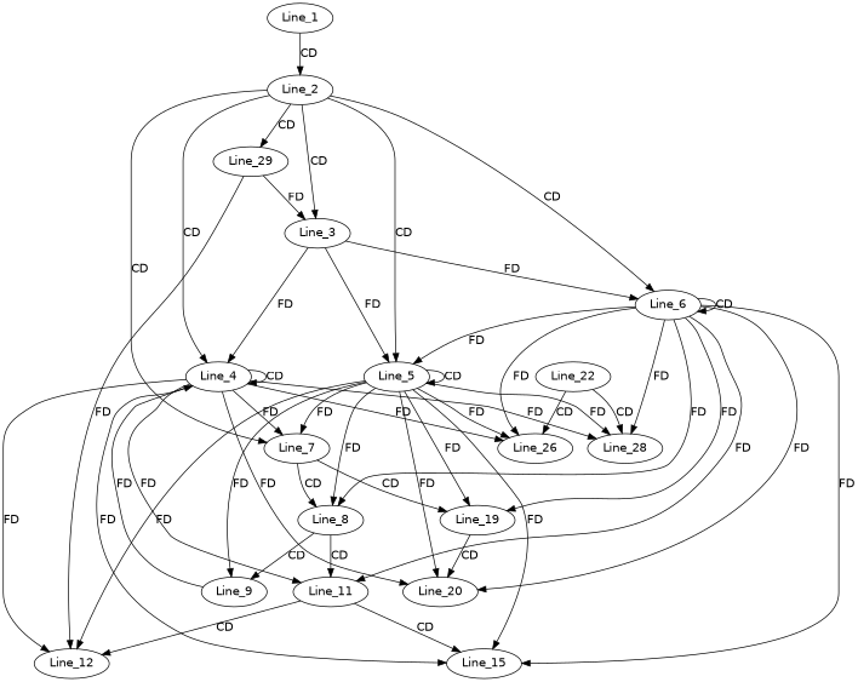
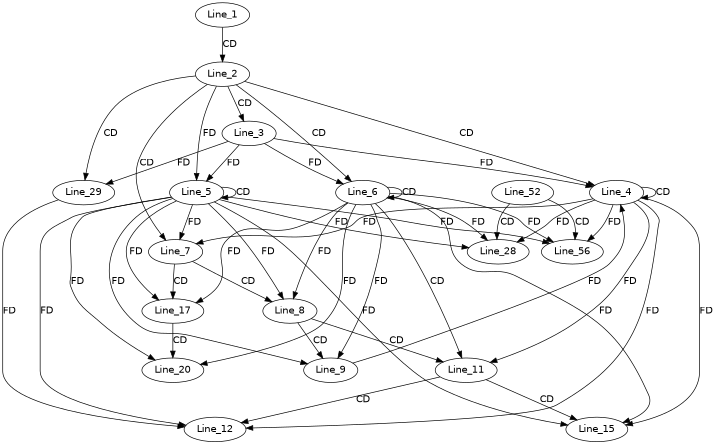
  digraph {
    fontname="DejaVu Sans"
    node [fontname="DejaVu Sans"]
    edge [fontname="DejaVu Sans"]
    Line_1
    Line_2
    Line_3
    Line_4
    Line_5
    Line_6
    Line_7
    Line_29
    Line_11
    Line_12
    Line_15
    Line_20
    n13 [label=Line_28]
-   Line_26
+   Line_26 [label=Line_56]
    Line_9
    Line_8
-   Line_19
-   Line_22
+   Line_19 [label=Line_17]
+   Line_22 [label=Line_52]
    Line_1 -> Line_2 [label=CD]
    Line_2 -> Line_3 [label=CD]
    Line_2 -> Line_4 [label=CD]
-   Line_2 -> Line_5 [label=CD]
+   Line_2 -> Line_5 [label=FD]
    Line_2 -> Line_6 [label=CD]
    Line_2 -> Line_7 [label=CD]
    Line_2 -> Line_29 [label=CD]
    Line_3 -> Line_4 [label=FD]
    Line_3 -> Line_5 [label=FD]
    Line_3 -> Line_6 [label=FD]
-   Line_29 -> Line_3 [label=FD]
+   Line_3 -> Line_29 [label=FD]
    Line_4 -> Line_4 [label=CD]
    Line_4 -> Line_7 [label=FD]
    Line_4 -> Line_11 [label=FD]
    Line_4 -> Line_12 [label=FD]
    Line_4 -> Line_15 [label=FD]
-   Line_4 -> Line_20 [label=FD]
    Line_4 -> n13 [label=FD]
    Line_4 -> Line_26 [label=FD]
    Line_5 -> Line_5 [label=CD]
    Line_5 -> Line_7 [label=FD]
    Line_5 -> Line_12 [label=FD]
    Line_5 -> Line_15 [label=FD]
    Line_5 -> Line_20 [label=FD]
    Line_5 -> n13 [label=FD]
    Line_5 -> Line_26 [label=FD]
    Line_5 -> Line_9 [label=FD]
    Line_5 -> Line_8 [label=FD]
    Line_5 -> Line_19 [label=FD]
    Line_6 -> Line_6 [label=CD]
-   Line_6 -> Line_11 [label=FD]
+   Line_6 -> Line_11 [label=CD]
    Line_6 -> Line_15 [label=FD]
    Line_6 -> Line_20 [label=FD]
    Line_6 -> n13 [label=FD]
    Line_6 -> Line_26 [label=FD]
-   Line_6 -> Line_5 [label=FD]
+   Line_6 -> Line_9 [label=FD]
    Line_6 -> Line_8 [label=FD]
    Line_6 -> Line_19 [label=FD]
    Line_7 -> Line_8 [label=CD]
    Line_7 -> Line_19 [label=CD]
    Line_29 -> Line_12 [label=FD]
    Line_11 -> Line_12 [label=CD]
    Line_11 -> Line_15 [label=CD]
    Line_9 -> Line_4 [label=FD]
    Line_8 -> Line_11 [label=CD]
    Line_8 -> Line_9 [label=CD]
    Line_19 -> Line_20 [label=CD]
    Line_22 -> n13 [label=CD]
    Line_22 -> Line_26 [label=CD]
  }
